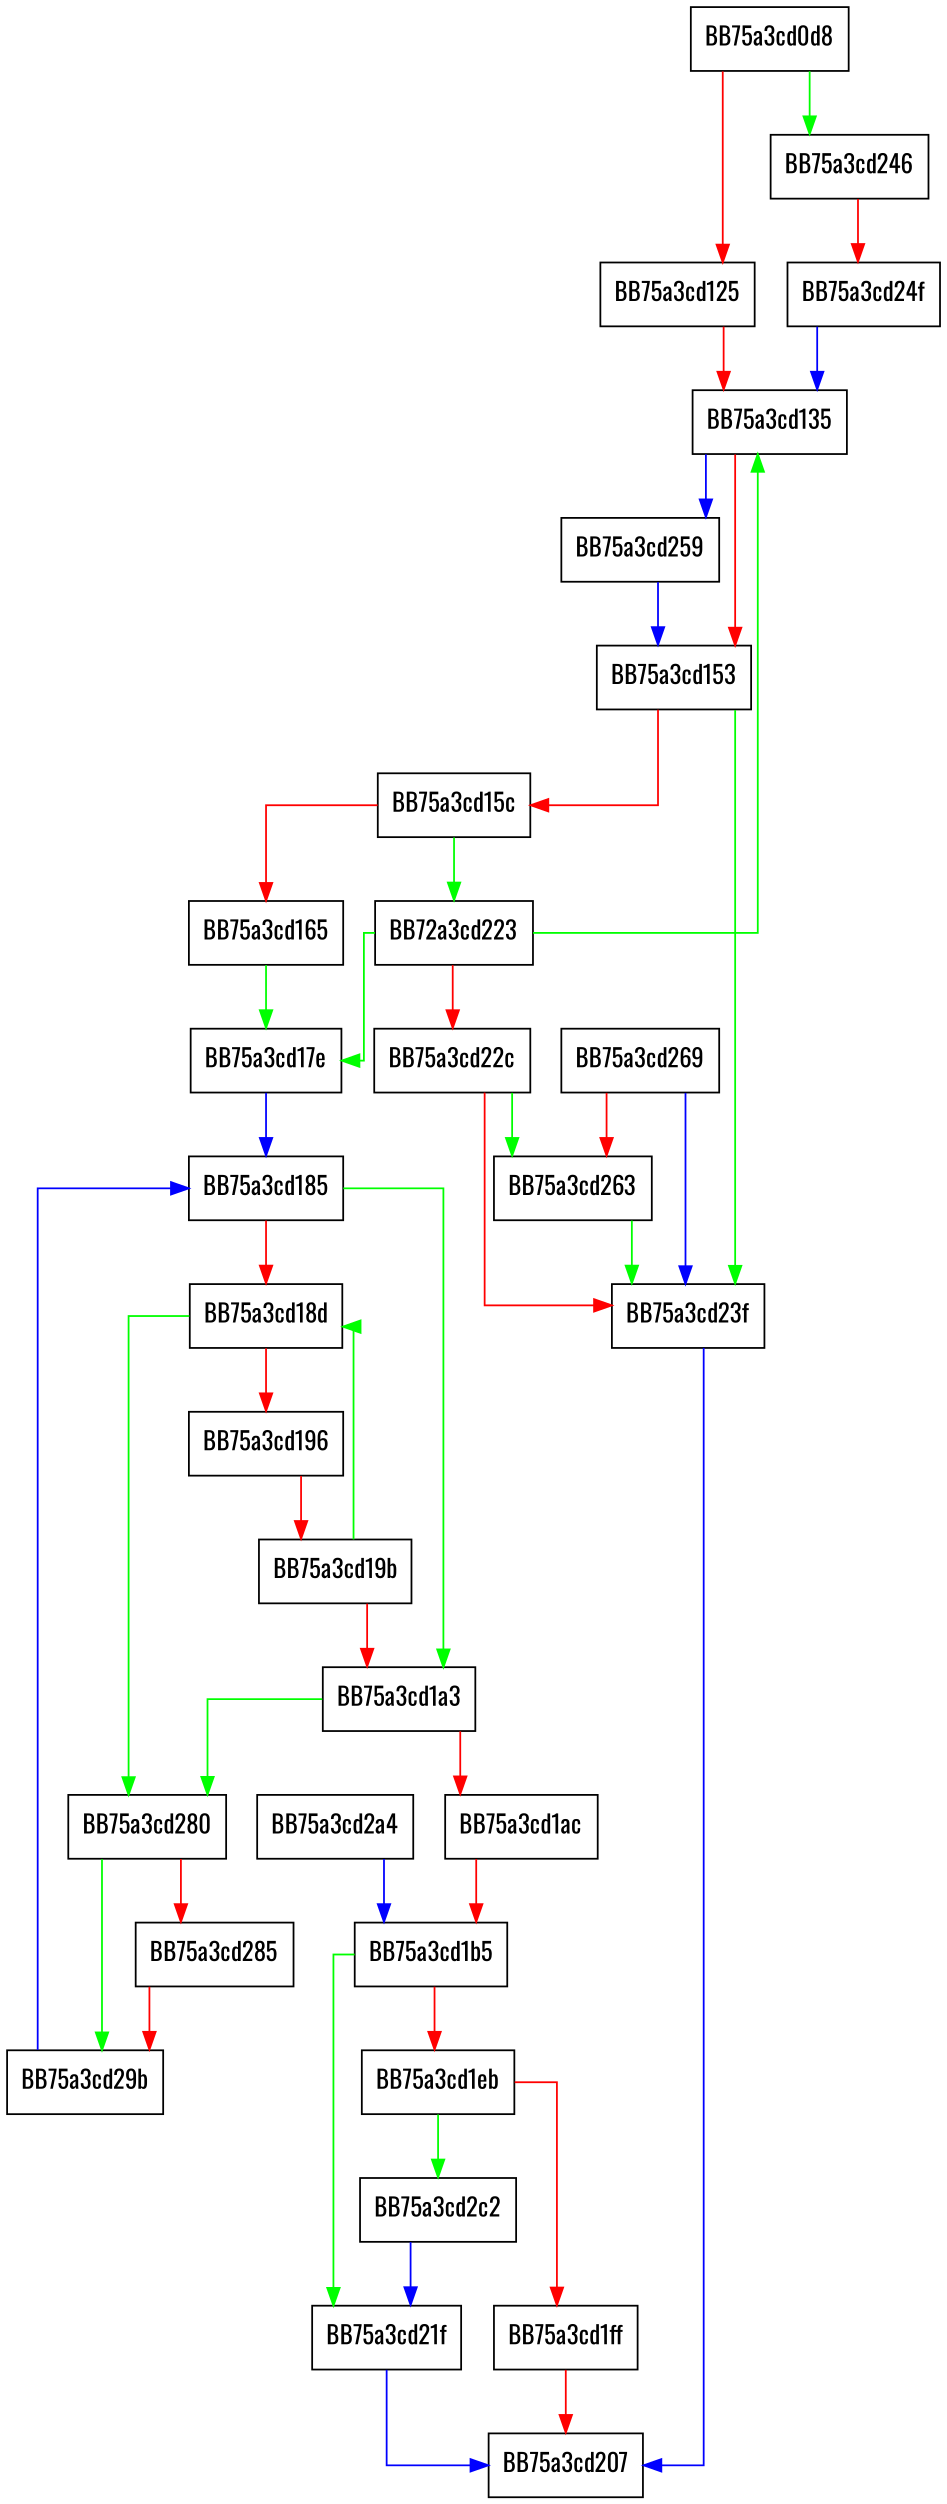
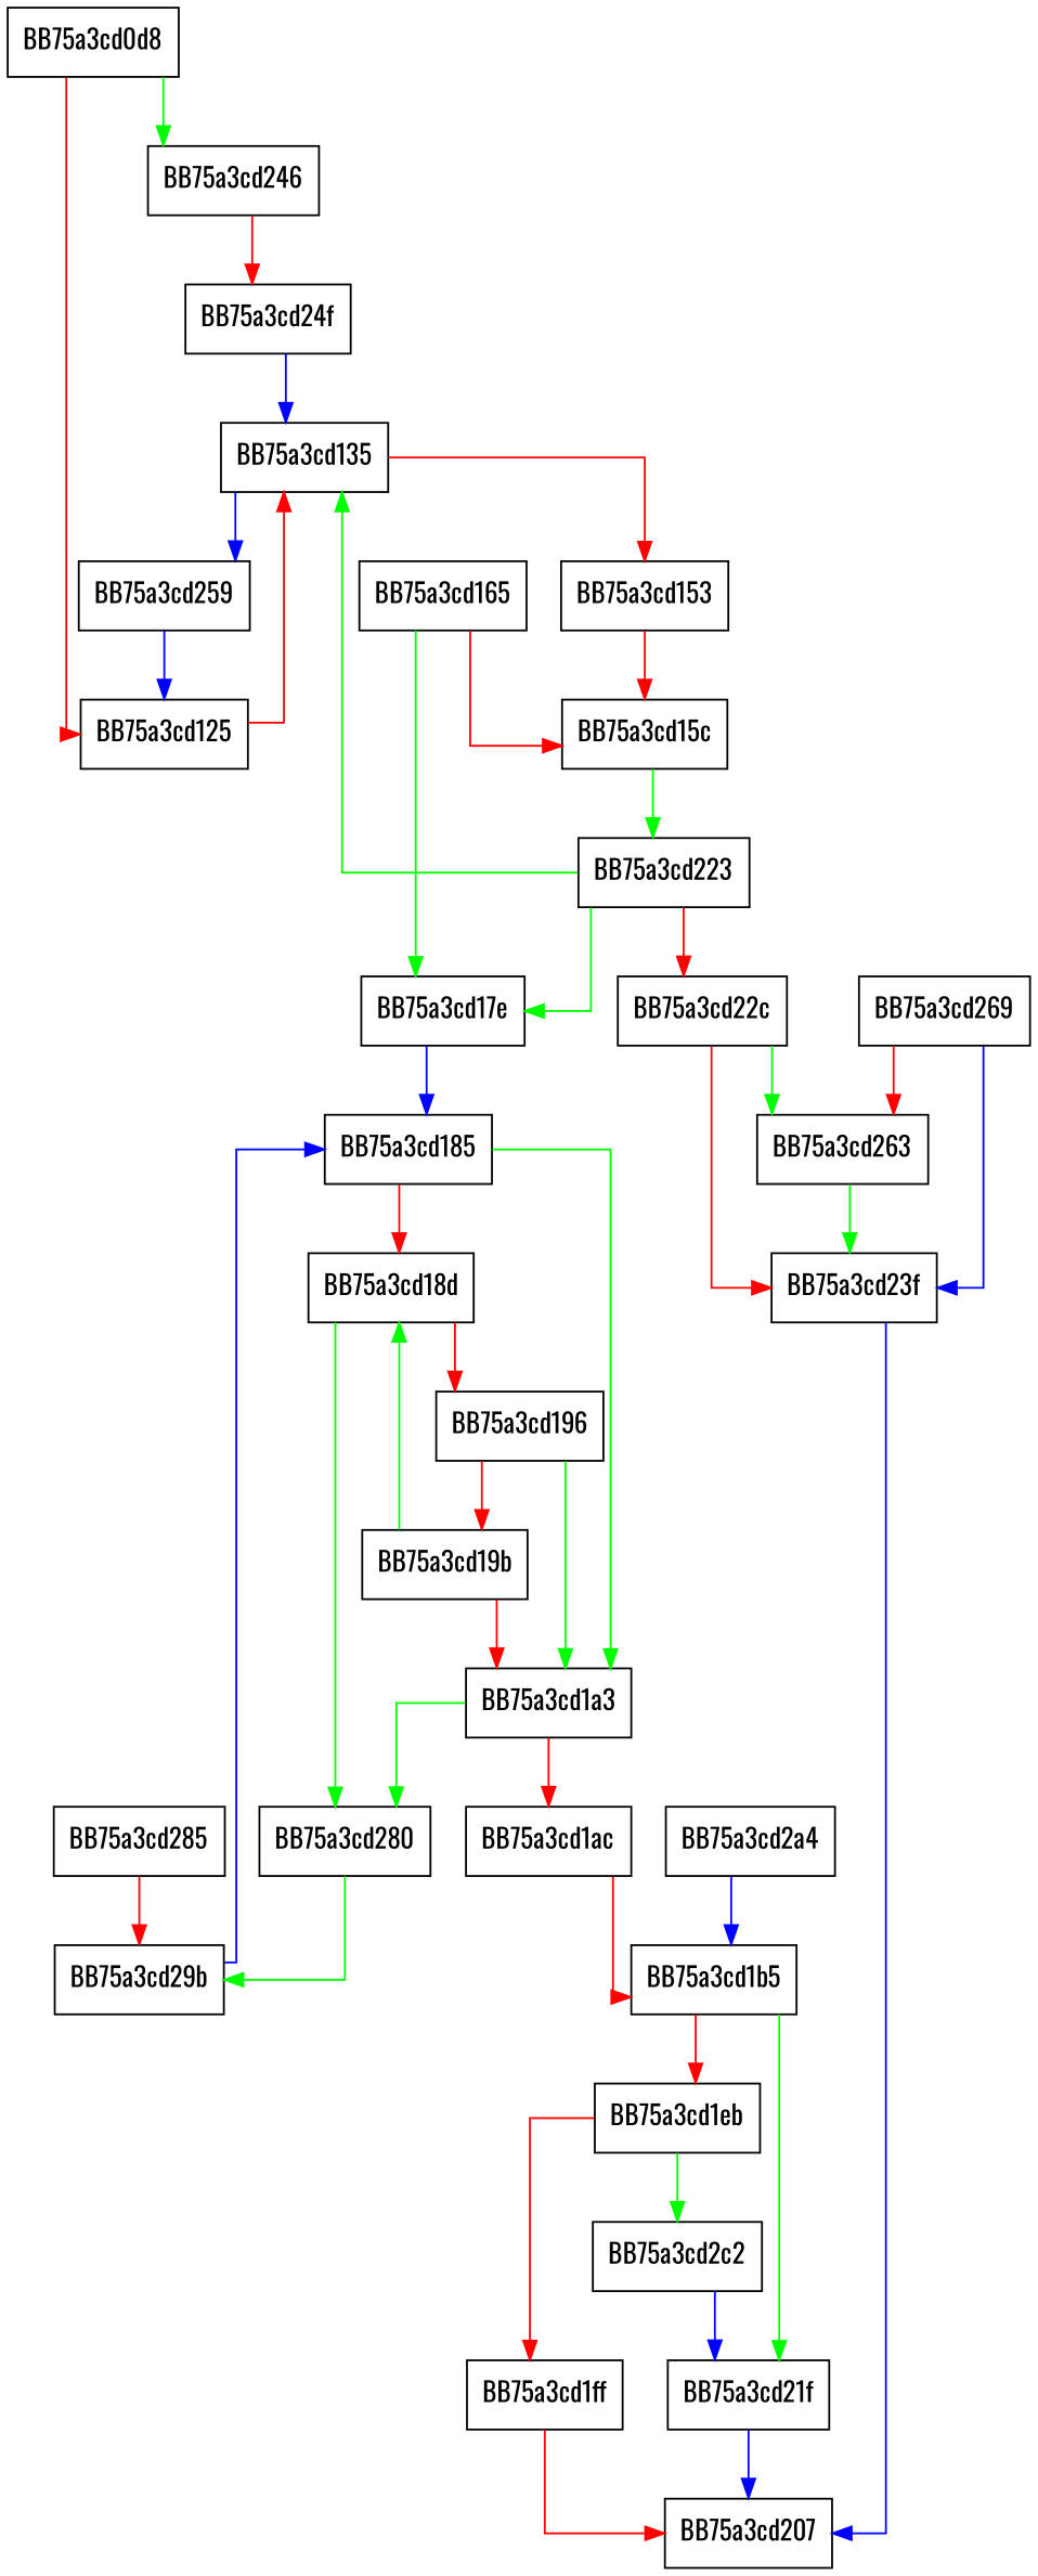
  digraph {
    fontname=Oswald
    splines=ortho
    node [fontname=Oswald shape=box]
    edge [color=red fontname=Oswald]
    BB75a3cd0d8
    BB75a3cd246
    BB75a3cd125
    BB75a3cd24f
    BB75a3cd135
    BB75a3cd259
    BB75a3cd153
    BB75a3cd23f
    BB75a3cd15c
    BB75a3cd207
-   BB75a3cd223 [label=BB72a3cd223]
+   BB75a3cd223
    BB75a3cd165
    BB75a3cd17e
    BB75a3cd22c
    BB75a3cd185
    BB75a3cd263
    BB75a3cd1a3
    BB75a3cd18d
    BB75a3cd280
    BB75a3cd1ac
    BB75a3cd196
    BB75a3cd29b
    BB75a3cd285
    BB75a3cd1b5
    BB75a3cd19b
    BB75a3cd2a4
    BB75a3cd21f
    BB75a3cd1eb
    BB75a3cd2c2
    BB75a3cd1ff
    BB75a3cd269
    BB75a3cd0d8 -> BB75a3cd246 [color=green]
    BB75a3cd0d8 -> BB75a3cd125
    BB75a3cd246 -> BB75a3cd24f
    BB75a3cd125 -> BB75a3cd135
    BB75a3cd24f -> BB75a3cd135 [color=blue]
    BB75a3cd135 -> BB75a3cd259 [color=blue]
    BB75a3cd135 -> BB75a3cd153
-   BB75a3cd259 -> BB75a3cd153 [color=blue]
-   BB75a3cd153 -> BB75a3cd23f [color=green]
+   BB75a3cd259 -> BB75a3cd125 [color=blue]
    BB75a3cd153 -> BB75a3cd15c
    BB75a3cd23f -> BB75a3cd207 [color=blue]
    BB75a3cd15c -> BB75a3cd223 [color=green]
-   BB75a3cd15c -> BB75a3cd165
+   BB75a3cd165 -> BB75a3cd15c
    BB75a3cd223 -> BB75a3cd135 [color=green]
    BB75a3cd223 -> BB75a3cd17e [color=green]
    BB75a3cd223 -> BB75a3cd22c
    BB75a3cd165 -> BB75a3cd17e [color=green]
    BB75a3cd17e -> BB75a3cd185 [color=blue]
    BB75a3cd22c -> BB75a3cd23f
    BB75a3cd22c -> BB75a3cd263 [color=green]
    BB75a3cd185 -> BB75a3cd1a3 [color=green]
    BB75a3cd185 -> BB75a3cd18d
    BB75a3cd263 -> BB75a3cd23f [color=green]
    BB75a3cd1a3 -> BB75a3cd280 [color=green]
    BB75a3cd1a3 -> BB75a3cd1ac
    BB75a3cd18d -> BB75a3cd280 [color=green]
    BB75a3cd18d -> BB75a3cd196
    BB75a3cd280 -> BB75a3cd29b [color=green]
-   BB75a3cd280 -> BB75a3cd285
    BB75a3cd1ac -> BB75a3cd1b5
+   BB75a3cd196 -> BB75a3cd1a3 [color=green]
    BB75a3cd196 -> BB75a3cd19b
    BB75a3cd29b -> BB75a3cd185 [color=blue]
    BB75a3cd285 -> BB75a3cd29b
    BB75a3cd1b5 -> BB75a3cd21f [color=green]
    BB75a3cd1b5 -> BB75a3cd1eb
    BB75a3cd19b -> BB75a3cd1a3
    BB75a3cd19b -> BB75a3cd18d [color=green]
    BB75a3cd2a4 -> BB75a3cd1b5 [color=blue]
    BB75a3cd21f -> BB75a3cd207 [color=blue]
    BB75a3cd1eb -> BB75a3cd2c2 [color=green]
    BB75a3cd1eb -> BB75a3cd1ff
    BB75a3cd2c2 -> BB75a3cd21f [color=blue]
    BB75a3cd1ff -> BB75a3cd207
    BB75a3cd269 -> BB75a3cd23f [color=blue]
    BB75a3cd269 -> BB75a3cd263
  }
